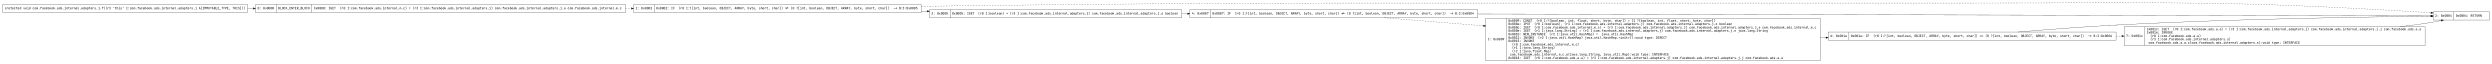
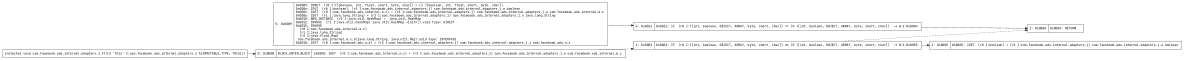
  digraph {
    fontname="JetBrains Mono"
    rankdir=LR
    node [fontname="JetBrains Mono" shape=record]
    edge [fontname="JetBrains Mono"]
    n1 [label="{0\:\ 0x0000|BLOCK_ENTER_BLOCK\l|0x0000: IGET  (r0 I:com.facebook.ads.internal.m.c) = (r3 I:com.facebook.ads.internal.adapters.j) com.facebook.ads.internal.adapters.j.a com.facebook.ads.internal.m.c \l}"]
    n2 [label="{1\:\ 0x0002|0x0002: IF  (r0 I:?[int, boolean, OBJECT, ARRAY, byte, short, char]) != (0 ?[int, boolean, OBJECT, ARRAY, byte, short, char])  \-\> B:3:0x0005 \l}"]
    n3 [label="{2\:\ 0x0004|0x0004: RETURN   \l}"]
    n4 [label="{3\:\ 0x0005|0x0005: IGET  (r0 I:boolean) = (r3 I:com.facebook.ads.internal.adapters.j) com.facebook.ads.internal.adapters.j.o boolean \l}"]
-   n5 [label="{4\:\ 0x0007|0x0007: IF  (r0 I:?[int, boolean, OBJECT, ARRAY, byte, short, char]) != (0 ?[int, boolean, OBJECT, ARRAY, byte, short, char])  \-\> B:2:0x0004 \l}"]
    n6 [label="{5\:\ 0x0009|0x0009: CONST  (r0 I:?[boolean, int, float, short, byte, char]) = (1 ?[boolean, int, float, short, byte, char]) \l0x000a: IPUT  (r0 I:boolean), (r3 I:com.facebook.ads.internal.adapters.j) com.facebook.ads.internal.adapters.j.o boolean \l0x000c: IGET  (r0 I:com.facebook.ads.internal.m.c) = (r3 I:com.facebook.ads.internal.adapters.j) com.facebook.ads.internal.adapters.j.a com.facebook.ads.internal.m.c \l0x000e: IGET  (r1 I:java.lang.String) = (r3 I:com.facebook.ads.internal.adapters.j) com.facebook.ads.internal.adapters.j.n java.lang.String \l0x0010: NEW_INSTANCE  (r2 I:java.util.HashMap) =  java.util.HashMap \l0x0012: INVOKE  (r2 I:java.util.HashMap) java.util.HashMap.\<init\>():void type: DIRECT \l0x0015: INVOKE  \l  (r0 I:com.facebook.ads.internal.m.c)\l  (r1 I:java.lang.String)\l  (r2 I:java.float.Map)\l com.facebook.ads.internal.m.c.a(java.lang.String, java.util.Map):void type: INTERFACE \l0x0018: IGET  (r0 I:com.facebook.ads.a.a) = (r3 I:com.facebook.ads.internal.adapters.j) com.facebook.ads.internal.adapters.j.j com.facebook.ads.a.a \l}"]
    n7 [label="{6\:\ 0x001a|0x001a: IF  (r0 I:?[int, boolean, OBJECT, ARRAY, byte, short, char]) == (0 ?[int, boolean, OBJECT, ARRAY, byte, short, char])  \-\> B:2:0x0004 \l}"]
-   n8 [label="{7\:\ 0x001c|0x001c: IGET  (r0 I:com.facebook.ads.a.a) = (r3 I:com.facebook.ads.internal.adapters.j) com.facebook.ads.internal.adapters.j.j com.facebook.ads.a.a \l0x001e: INVOKE  \l  (r0 I:com.facebook.ads.a.a)\l  (r3 I:com.facebook.ads.internal.adapters.s)\l com.facebook.ads.a.a.c(com.facebook.ads.internal.adapters.s):void type: INTERFACE \l}"]
    n9 [label="{protected void com.facebook.ads.internal.adapters.j.f((r3 'this' I:com.facebook.ads.internal.adapters.j A[IMMUTABLE_TYPE, THIS])) }"]
    n1 -> n2 [style=dashed]
    n2 -> n3 [style=dashed]
    n2 -> n4
-   n4 -> n5
-   n5 -> n3
-   n5 -> n6 [style=dashed]
    n6 -> n7
    n7 -> n3
-   n7 -> n8 [style=dashed]
-   n8 -> n3
    n9 -> n1
  }
